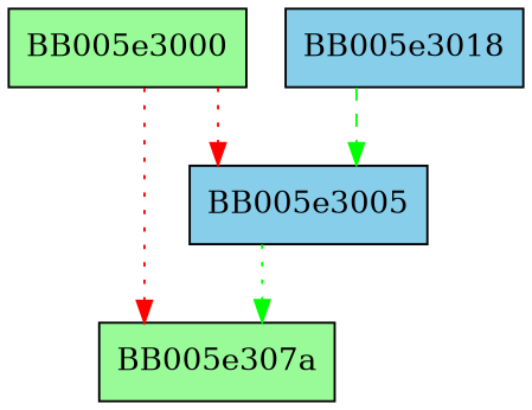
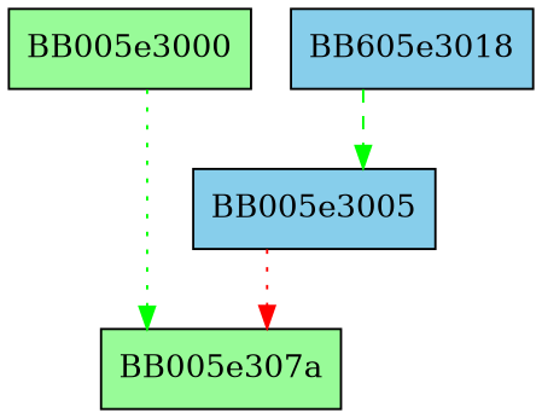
  digraph {
    splines=ortho
    node [fillcolor=palegreen shape=box style=filled]
    edge [color=green style=dotted]
    n1 [label=BB005e307a]
    BB005e3000
    BB005e3005 [fillcolor=skyblue]
-   BB005e3018 [fillcolor=skyblue]
-   BB005e3000 -> n1 [color=red]
-   BB005e3000 -> BB005e3005 [color=red]
-   BB005e3005 -> n1
+   BB005e3018 [fillcolor=skyblue label=BB605e3018]
+   BB005e3000 -> n1
+   BB005e3005 -> n1 [color=red]
    BB005e3018 -> BB005e3005 [style=dashed]
  }
